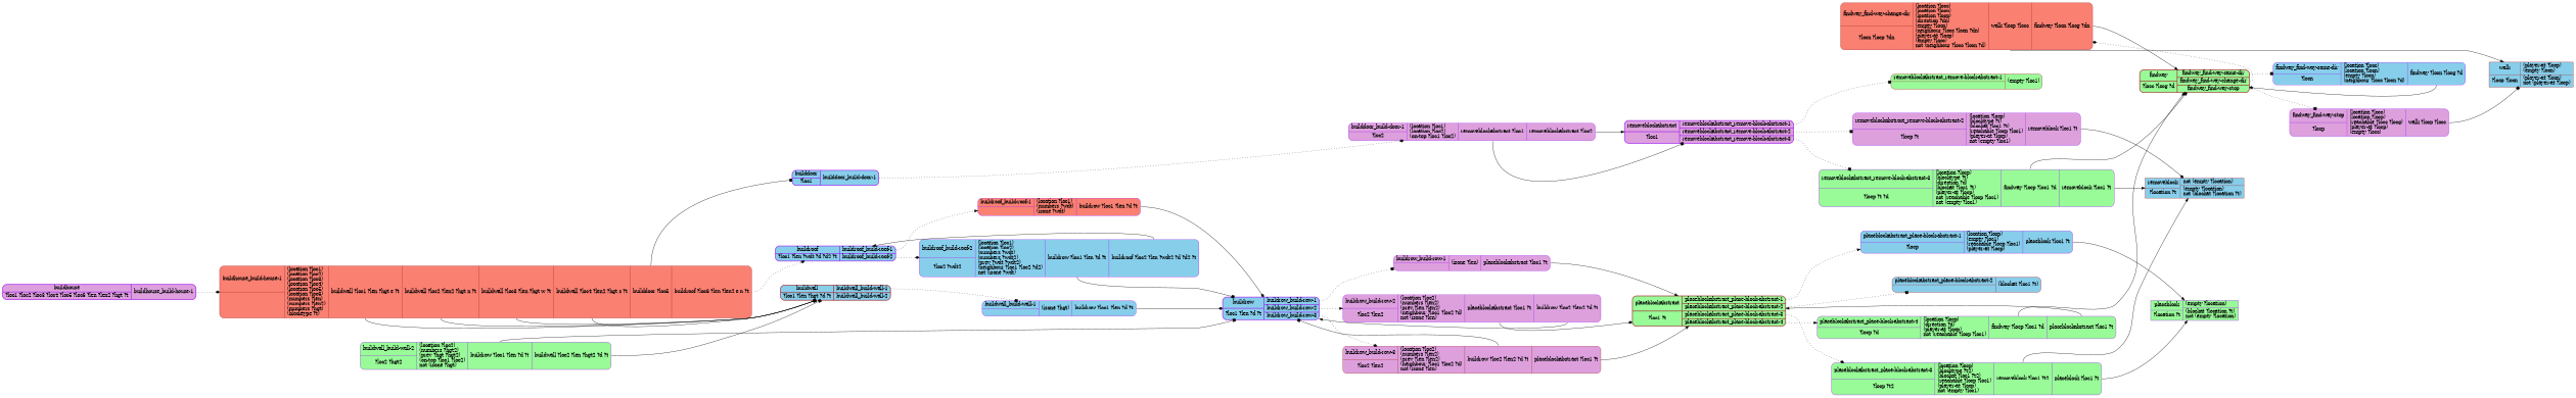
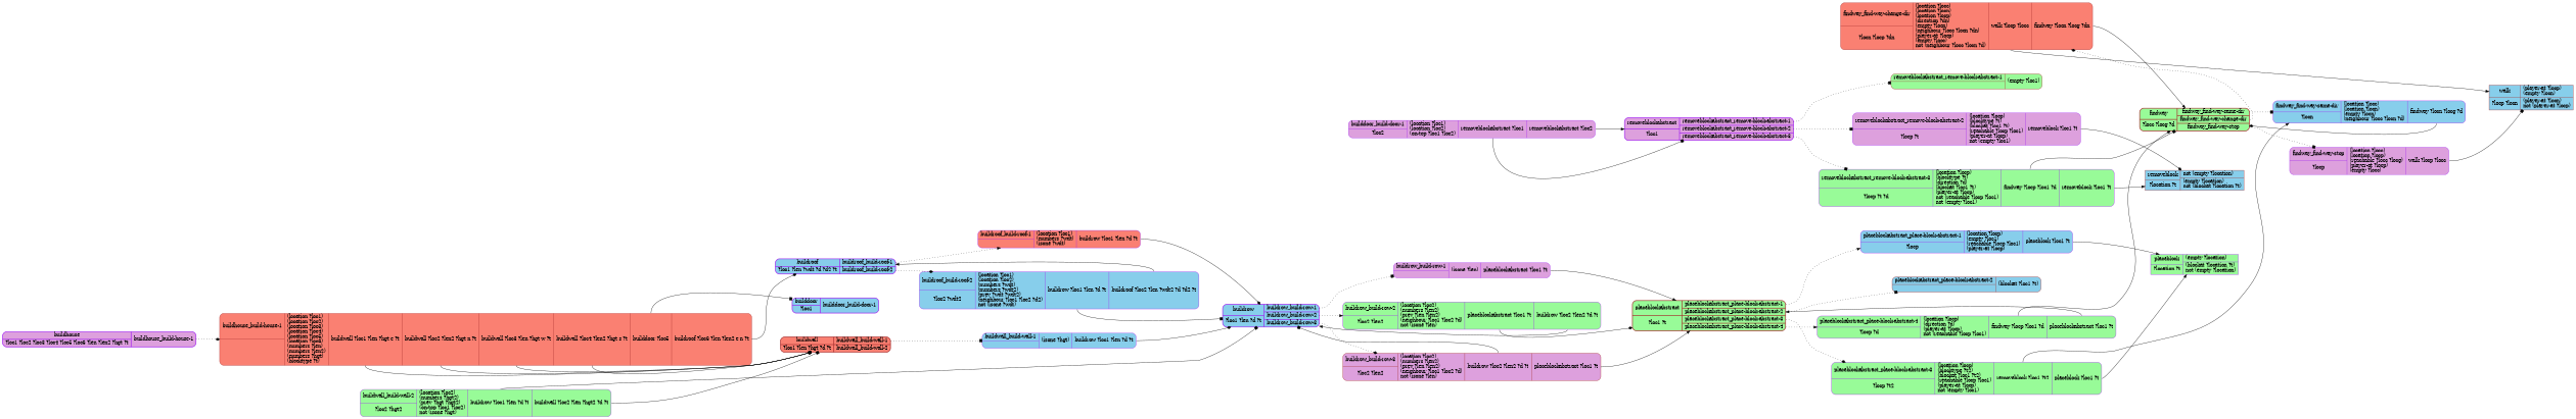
  digraph {
    nodesep=1
    rankdir=LR
    ranksep=1
    node [color=purple fillcolor=skyblue shape=Mrecord style=filled]
    edge [arrowhead=box tailport=n0]
    n1 [color=brown label="{{walk|?locp ?locn}|{(player-at ?locp)\l(empty ?locn)\l|(player-at ?locn)\lnot (player-at ?locp)\l}}" shape=record]
    n2 [fillcolor=palegreen label="{{placeblock|?location ?t}|{(empty ?location)\l|(blockat ?location ?t)\lnot (empty ?location)\l}}" shape=record]
    n3 [color=brown label="{{removeblock|?location ?t}|{not (empty ?location)\l|(empty ?location)\lnot (blockat ?location ?t)\l}}" shape=record]
    n4 [fillcolor=plum label="{{buildhouse|?loc1 ?loc2 ?loc3 ?loc4 ?loc5 ?loc6 ?len ?len2 ?hgt ?t}|{<n0>buildhouse_build-house-1}}" style="bold,filled"]
    n5 [color=brown fillcolor=salmon label="{{buildhouse_build-house-1|}|(location ?loc1)\l(location ?loc2)\l(location ?loc3)\l(location ?loc4)\l(location ?loc5)\l(location ?loc6)\l(numbers ?len)\l(numbers ?len2)\l(numbers ?hgt)\l(blocktype ?t)\l|<n0>buildwall ?loc1 ?len ?hgt e ?t|<n1>buildwall ?loc2 ?len2 ?hgt n ?t|<n2>buildwall ?loc3 ?len ?hgt w ?t|<n3>buildwall ?loc4 ?len2 ?hgt s ?t|<n4>builddoor ?loc5|<n5>buildroof ?loc6 ?len ?len2 e n ?t}"]
-   n6 [color=brown label="{{buildwall|?loc1 ?len ?hgt ?d ?t}|{<n0>buildwall_build-wall-1|<n1>buildwall_build-wall-2}}" style="bold,filled"]
+   n6 [color=brown fillcolor=salmon label="{{buildwall|?loc1 ?len ?hgt ?d ?t}|{<n0>buildwall_build-wall-1|<n1>buildwall_build-wall-2}}" style="bold,filled"]
    n7 [label="{{builddoor|?loc1}|{<n0>builddoor_build-door-1}}" style="bold,filled"]
    n8 [label="{{buildroof|?loc1 ?len ?wdt ?d ?d2 ?t}|{<n0>buildroof_build-roof-1|<n1>buildroof_build-roof-2}}" style="bold,filled"]
    n9 [label="{{buildwall_build-wall-1|}|(isone ?hgt)\l|<n0>buildrow ?loc1 ?len ?d ?t}"]
    n10 [fillcolor=plum label="{{builddoor_build-door-1|?loc2}|(location ?loc1)\l(location ?loc2)\l(on-top ?loc1 ?loc2)\l|<n0>removeblockabstract ?loc1|<n1>removeblockabstract ?loc2}"]
    n11 [fillcolor=salmon label="{{buildroof_build-roof-1|}|(location ?loc1)\l(numbers ?wdt)\l(isone ?wdt)\l|<n0>buildrow ?loc1 ?len ?d ?t}"]
    n12 [label="{{buildroof_build-roof-2|?loc2 ?wdt2}|(location ?loc1)\l(location ?loc2)\l(numbers ?wdt)\l(numbers ?wdt2)\l(prev ?wdt ?wdt2)\l(neighbour ?loc1 ?loc2 ?d2)\lnot (isone ?wdt)\l|<n0>buildrow ?loc1 ?len ?d ?t|<n1>buildroof ?loc2 ?len ?wdt2 ?d ?d2 ?t}"]
    n13 [label="{{buildrow|?loc1 ?len ?d ?t}|{<n0>buildrow_build-row-1|<n1>buildrow_build-row-2|<n2>buildrow_build-row-3}}" style="bold,filled"]
    n14 [fillcolor=palegreen label="{{buildwall_build-wall-2|?loc2 ?hgt2}|(location ?loc2)\l(numbers ?hgt2)\l(prev ?hgt ?hgt2)\l(on-top ?loc1 ?loc2)\lnot (isone ?hgt)\l|<n0>buildrow ?loc1 ?len ?d ?t|<n1>buildwall ?loc2 ?len ?hgt2 ?d ?t}"]
    n15 [fillcolor=plum label="{{removeblockabstract|?loc1}|{<n0>removeblockabstract_remove-block-abstract-1|<n1>removeblockabstract_remove-block-abstract-2|<n2>removeblockabstract_remove-block-abstract-3}}" style="bold,filled"]
    n16 [fillcolor=plum label="{{buildrow_build-row-1|}|(isone ?len)\l|<n0>placeblockabstract ?loc1 ?t}"]
-   n17 [fillcolor=plum label="{{buildrow_build-row-2|?loc2 ?len2}|(location ?loc2)\l(numbers ?len2)\l(prev ?len ?len2)\l(neighbour ?loc1 ?loc2 ?d)\lnot (isone ?len)\l|<n0>placeblockabstract ?loc1 ?t|<n1>buildrow ?loc2 ?len2 ?d ?t}"]
+   n17 [fillcolor=palegreen label="{{buildrow_build-row-2|?loc2 ?len2}|(location ?loc2)\l(numbers ?len2)\l(prev ?len ?len2)\l(neighbour ?loc1 ?loc2 ?d)\lnot (isone ?len)\l|<n0>placeblockabstract ?loc1 ?t|<n1>buildrow ?loc2 ?len2 ?d ?t}"]
    n18 [color=brown fillcolor=plum label="{{buildrow_build-row-3|?loc2 ?len2}|(location ?loc2)\l(numbers ?len2)\l(prev ?len ?len2)\l(neighbour ?loc1 ?loc2 ?d)\lnot (isone ?len)\l|<n0>buildrow ?loc2 ?len2 ?d ?t|<n1>placeblockabstract ?loc1 ?t}"]
    n19 [color=brown fillcolor=palegreen label="{{placeblockabstract|?loc1 ?t}|{<n0>placeblockabstract_place-block-abstract-1|<n1>placeblockabstract_place-block-abstract-2|<n2>placeblockabstract_place-block-abstract-3|<n3>placeblockabstract_place-block-abstract-4}}" style="bold,filled"]
    n20 [color=brown fillcolor=palegreen label="{{removeblockabstract_remove-block-abstract-1|}|(empty ?loc1)\l}"]
    n21 [fillcolor=plum label="{{removeblockabstract_remove-block-abstract-2|?locp ?t}|(location ?locp)\l(blocktype ?t)\l(blockat ?loc1 ?t)\l(reachable ?locp ?loc1)\l(player-at ?locp)\lnot (empty ?loc1)\l|<n0>removeblock ?loc1 ?t}"]
    n22 [fillcolor=palegreen label="{{removeblockabstract_remove-block-abstract-3|?locp ?t ?d}|(location ?locp)\l(blocktype ?t)\l(direction ?d)\l(blockat ?loc1 ?t)\l(player-at ?locp)\lnot (reachable ?locp ?loc1)\lnot (empty ?loc1)\l|<n0>findway ?locp ?loc1 ?d|<n1>removeblock ?loc1 ?t}"]
    n23 [color=brown fillcolor=palegreen label="{{findway|?locc ?locg ?d}|{<n0>findway_find-way-same-dir|<n1>findway_find-way-change-dir|<n2>findway_find-way-stop}}" style="bold,filled"]
    n24 [label="{{placeblockabstract_place-block-abstract-1|?locp}|(location ?locp)\l(empty ?loc1)\l(reachable ?locp ?loc1)\l(player-at ?locp)\l|<n0>placeblock ?loc1 ?t}"]
    n25 [color=brown label="{{placeblockabstract_place-block-abstract-2|}|(blockat ?loc1 ?t)\l}"]
    n26 [fillcolor=palegreen label="{{placeblockabstract_place-block-abstract-3|?locp ?t2}|(location ?locp)\l(blocktype ?t2)\l(blockat ?loc1 ?t2)\l(reachable ?locp ?loc1)\l(player-at ?locp)\lnot (empty ?loc1)\l|<n0>removeblock ?loc1 ?t2|<n1>placeblock ?loc1 ?t}"]
    n27 [fillcolor=palegreen label="{{placeblockabstract_place-block-abstract-4|?locp ?d}|(location ?locp)\l(direction ?d)\l(player-at ?locp)\lnot (reachable ?locp ?loc1)\l|<n0>findway ?locp ?loc1 ?d|<n1>placeblockabstract ?loc1 ?t}"]
    n28 [label="{{findway_find-way-same-dir|?locn}|(location ?locc)\l(location ?locn)\l(empty ?locn)\l(neighbour ?locc ?locn ?d)\l|<n0>findway ?locn ?locg ?d}"]
    n29 [color=brown fillcolor=salmon label="{{findway_find-way-change-dir|?locn ?locp ?dn}|(location ?locc)\l(location ?locn)\l(location ?locp)\l(direction ?dn)\l(empty ?locn)\l(neighbour ?locc ?locn ?dn)\l(player-at ?locp)\l(empty ?locc)\lnot (neighbour ?locc ?locn ?d)\l|<n0>walk ?locp ?locc|<n1>findway ?locn ?locg ?dn}"]
    n30 [fillcolor=plum label="{{findway_find-way-stop|?locp}|(location ?locc)\l(location ?locp)\l(reachable ?locc ?locg)\l(player-at ?locp)\l(empty ?locc)\l|<n0>walk ?locp ?locc}"]
    n4 -> n5 [arrowhead=diamond style=dotted]
    n5 -> n6
    n5 -> n6 [tailport=n1]
    n5 -> n6 [arrowhead=diamond tailport=n2]
    n5 -> n6 [arrowhead=diamond tailport=n3]
    n5 -> n7 [tailport=n4]
-   n5 -> n8 [arrowhead=diamond tailport=n5 style=dotted]
+   n5 -> n8 [arrowhead=diamond tailport=n5]
    n6 -> n9 [style=dotted]
-   n7 -> n10 [arrowhead=diamond style=dotted]
    n8 -> n11 [arrowhead=normal style=dotted]
    n8 -> n12 [arrowhead=diamond style=dotted tailport=n1]
    n9 -> n13 [arrowhead=diamond]
    n10 -> n15
    n10 -> n15 [arrowhead=normal tailport=n1]
    n11 -> n13 [arrowhead=diamond]
    n12 -> n8 [arrowhead=normal tailport=n1]
    n12 -> n13
    n13 -> n16 [style=dotted]
    n13 -> n17 [arrowhead=normal style=dotted tailport=n1]
    n13 -> n18 [arrowhead=diamond style=dotted tailport=n2]
    n14 -> n6 [tailport=n1]
    n14 -> n13
    n15 -> n20 [style=dotted]
    n15 -> n21 [style=dotted tailport=n1]
    n15 -> n22 [style=dotted tailport=n2]
    n16 -> n19 [arrowhead=normal]
    n17 -> n13 [arrowhead=normal tailport=n1]
    n17 -> n19 [arrowhead=diamond]
    n18 -> n13
    n18 -> n19 [arrowhead=normal tailport=n1]
    n19 -> n24 [arrowhead=normal style=dotted]
    n19 -> n25 [style=dotted tailport=n1]
    n19 -> n26 [arrowhead=diamond style=dotted tailport=n2]
    n19 -> n27 [arrowhead=normal style=dotted tailport=n3]
    n21 -> n3 [arrowhead=diamond]
    n22 -> n3 [arrowhead=normal tailport=n1]
    n22 -> n23
    n23 -> n28 [style=dotted]
    n23 -> n29 [arrowhead=diamond style=dotted tailport=n1]
    n23 -> n30 [style=dotted tailport=n2]
    n24 -> n2 [arrowhead=normal]
    n26 -> n2 [arrowhead=normal tailport=n1]
-   n26 -> n3 [arrowhead=normal]
+   n26 -> n28 [arrowhead=normal]
    n27 -> n19 [arrowhead=normal tailport=n1]
    n27 -> n23 [arrowhead=diamond]
    n28 -> n23 [arrowhead=diamond]
    n29 -> n1 [arrowhead=normal]
    n29 -> n23 [arrowhead=normal tailport=n1]
    n30 -> n1
  }
